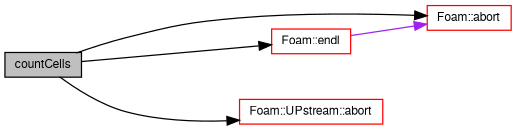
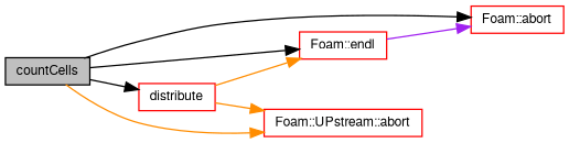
  digraph {
    rankdir=LR
    node [color=red fontname=FreeSans fontsize=10 shape=record]
    edge [color=black fontname=FreeSans fontsize=10 labelfontname=FreeSans labelfontsize=10 style=solid]
    n1 [color=black fillcolor=grey75 fontcolor=black height=0.2 label=countCells style=filled width=0.4]
    n2 [height=0.2 label="Foam::abort" width=0.4]
+   n3 [height=0.2 label=distribute width=0.4]
    n4 [height=0.2 label="Foam::endl" width=0.4]
    n5 [height=0.2 label="Foam::UPstream::abort" width=0.4]
    n1 -> n2
+   n1 -> n3
    n1 -> n4
-   n1 -> n5
+   n1 -> n5 [color=darkorange]
+   n3 -> n4 [color=darkorange]
+   n3 -> n5 [color=darkorange]
    n4 -> n2 [color=purple]
  }
